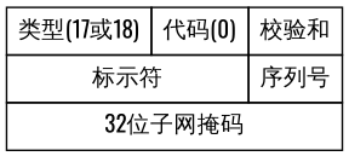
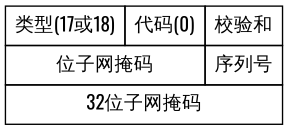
  digraph {
    fontname=Oswald
-   n1 [label=<     <table border="0" cellborder="1" cellspacing="0" cellpadding="6">                  <tr>             <td rowspan="1" colspan="1">类型(17或18)</td>             <td rowspan="1" colspan="1">代码(0)</td>             <td rowspan="1" colspan="2">校验和</td>         </tr>         <tr>             <td rowspan="1" colspan="2">标示符</td>             <td rowspan="1" colspan="2">序列号</td>         </tr>         <tr>             <td rowspan="1" colspan="4">32位子网掩码</td>         </tr>              </table>> margin=0 shape=none fontname=Oswald]
+   n1 [label=<     <table border="0" cellborder="1" cellspacing="0" cellpadding="6">                  <tr>             <td rowspan="1" colspan="1">类型(17或18)</td>             <td rowspan="1" colspan="1">代码(0)</td>             <td rowspan="1" colspan="2">校验和</td>         </tr>         <tr>             <td rowspan="1" colspan="2">位子网掩码</td>             <td rowspan="1" colspan="2">序列号</td>         </tr>         <tr>             <td rowspan="1" colspan="4">32位子网掩码</td>         </tr>              </table>> margin=0 shape=none fontname=Oswald]
  }
